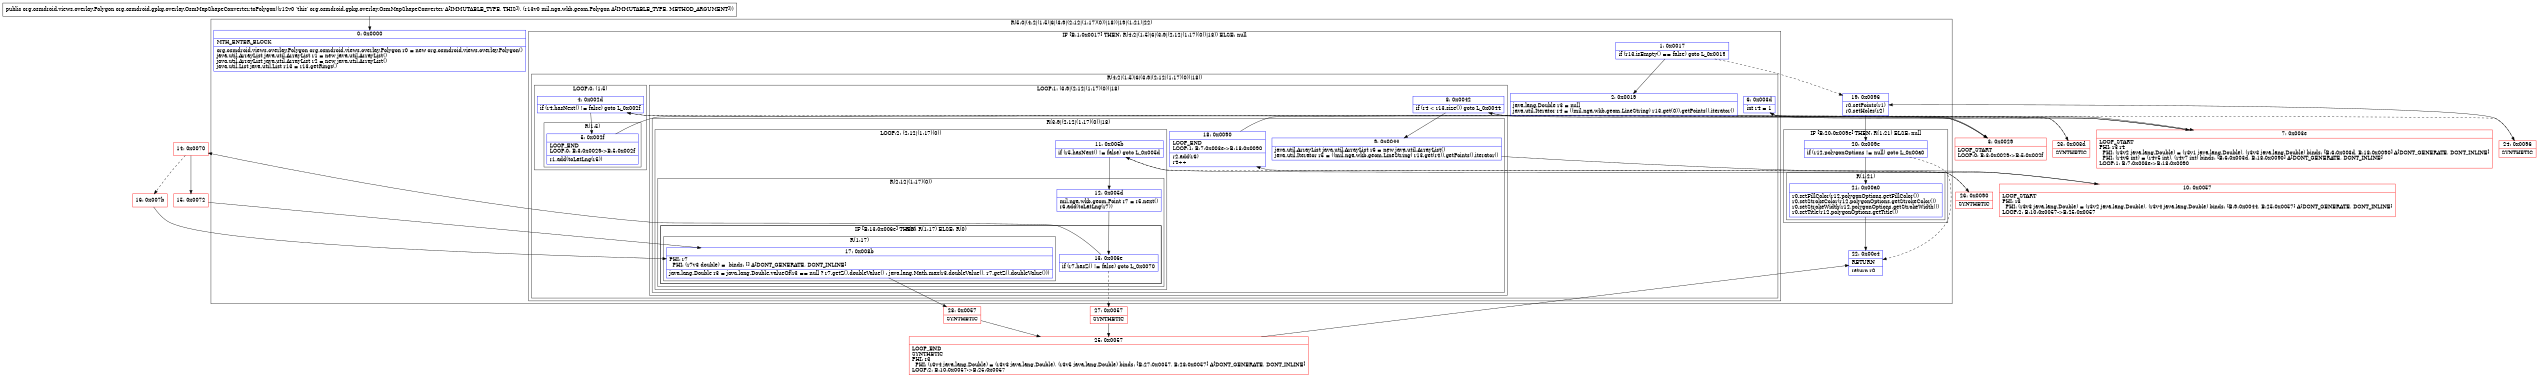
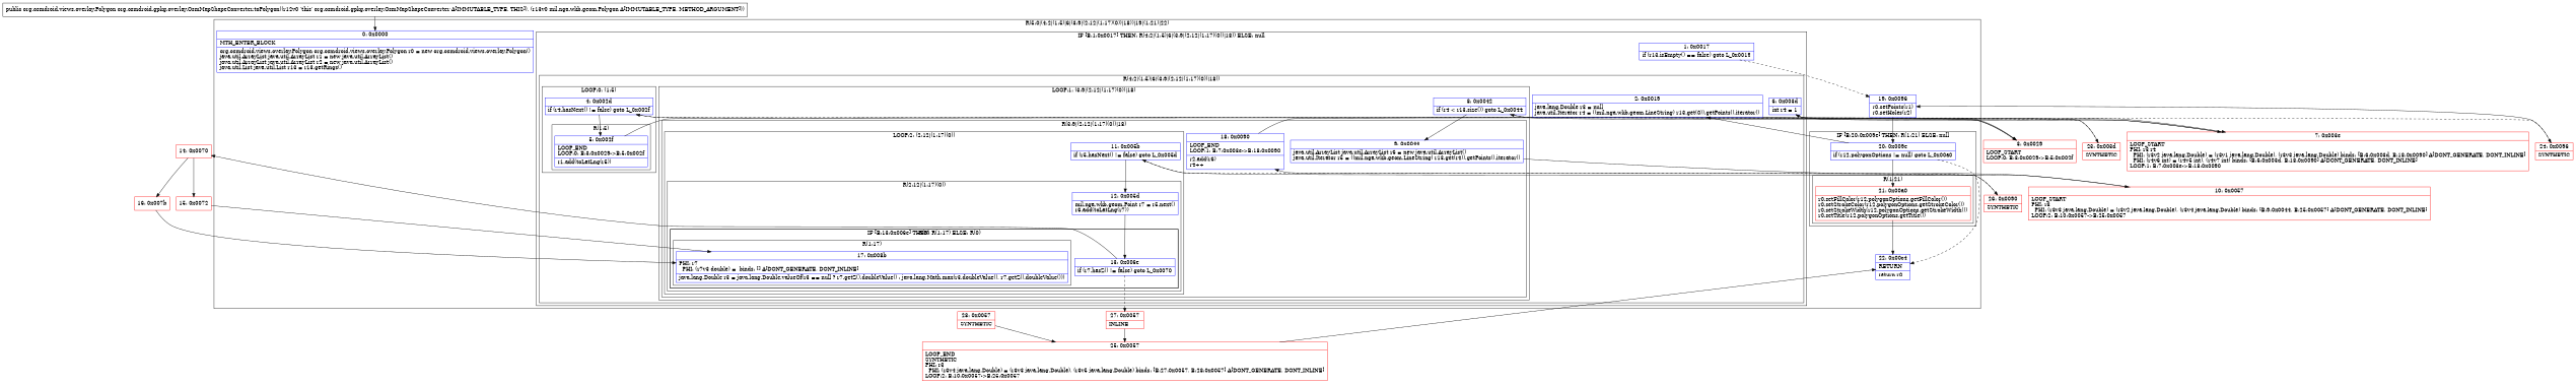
  digraph {
    node [color=blue shape=record]
    n1 [label="{5\:\ 0x002f|LOOP_END\lLOOP:0: B:3:0x0029\-\>B:5:0x002f\l|r1.add(toLatLng(r5))\l}"]
    n2 [label="{4\:\ 0x002d|if (r4.hasNext() != false) goto L_0x002f\l}"]
    n3 [label="{17\:\ 0x008b|PHI: r7 \l  PHI: (r7v3 double) =  binds: [] A[DONT_GENERATE, DONT_INLINE]\l|java.lang.Double r3 = java.lang.Double.valueOf(r3 == null ? r7.getZ().doubleValue() : java.lang.Math.max(r3.doubleValue(), r7.getZ().doubleValue()))\l}"]
    n4 [label="{13\:\ 0x006e|if (r7.hasZ() != false) goto L_0x0070\l}"]
    n5 [label="{12\:\ 0x005d|mil.nga.wkb.geom.Point r7 = r5.next()\lr6.add(toLatLng(r7))\l}"]
    n6 [label="{11\:\ 0x005b|if (r5.hasNext() != false) goto L_0x005d\l}"]
    n7 [label="{9\:\ 0x0044|java.util.ArrayList java.util.ArrayList r6 = new java.util.ArrayList()\ljava.util.Iterator r5 = ((mil.nga.wkb.geom.LineString) r13.get(r4)).getPoints().iterator()\l}"]
    n8 [label="{18\:\ 0x0090|LOOP_END\lLOOP:1: B:7:0x003e\-\>B:18:0x0090\l|r2.add(r6)\lr4++\l}"]
    n9 [label="{8\:\ 0x0042|if (r4 \< r13.size()) goto L_0x0044\l}"]
    n10 [label="{2\:\ 0x0019|java.lang.Double r3 = null\ljava.util.Iterator r4 = ((mil.nga.wkb.geom.LineString) r13.get(0)).getPoints().iterator()\l}"]
    n11 [label="{6\:\ 0x003d|int r4 = 1\l}"]
    n12 [label="{1\:\ 0x0017|if (r13.isEmpty() == false) goto L_0x0019\l}"]
-   n13 [label="{21\:\ 0x00a0|r0.setFillColor(r12.polygonOptions.getFillColor())\lr0.setStrokeColor(r12.polygonOptions.getStrokeColor())\lr0.setStrokeWidth(r12.polygonOptions.getStrokeWidth())\lr0.setTitle(r12.polygonOptions.getTitle())\l}"]
+   n13 [color=red label="{21\:\ 0x00a0|r0.setFillColor(r12.polygonOptions.getFillColor())\lr0.setStrokeColor(r12.polygonOptions.getStrokeColor())\lr0.setStrokeWidth(r12.polygonOptions.getStrokeWidth())\lr0.setTitle(r12.polygonOptions.getTitle())\l}"]
    n14 [label="{20\:\ 0x009e|if (r12.polygonOptions != null) goto L_0x00a0\l}"]
    n15 [label="{0\:\ 0x0000|MTH_ENTER_BLOCK\l|org.osmdroid.views.overlay.Polygon org.osmdroid.views.overlay.Polygon r0 = new org.osmdroid.views.overlay.Polygon()\ljava.util.ArrayList java.util.ArrayList r1 = new java.util.ArrayList()\ljava.util.ArrayList java.util.ArrayList r2 = new java.util.ArrayList()\ljava.util.List java.util.List r13 = r13.getRings()\l}"]
    n16 [label="{19\:\ 0x0096|r0.setPoints(r1)\lr0.setHoles(r2)\l}"]
    n17 [label="{22\:\ 0x00c4|RETURN\l|return r0\l}"]
    n18 [color=red label="{3\:\ 0x0029|LOOP_START\lLOOP:0: B:3:0x0029\-\>B:5:0x002f\l}"]
    n19 [color=red label="{23\:\ 0x003d|SYNTHETIC\l}"]
    n20 [color=red label="{28\:\ 0x0057|SYNTHETIC\l}"]
    n21 [color=red label="{14\:\ 0x0070}"]
-   n22 [color=red label="{27\:\ 0x0057|SYNTHETIC\l}"]
+   n22 [color=red label="{27\:\ 0x0057|INLINE\l}"]
    n23 [color=red label="{26\:\ 0x0090|SYNTHETIC\l}"]
    n24 [color=red label="{10\:\ 0x0057|LOOP_START\lPHI: r3 \l  PHI: (r3v3 java.lang.Double) = (r3v2 java.lang.Double), (r3v4 java.lang.Double) binds: [B:9:0x0044, B:25:0x0057] A[DONT_GENERATE, DONT_INLINE]\lLOOP:2: B:10:0x0057\-\>B:25:0x0057\l}"]
    n25 [color=red label="{7\:\ 0x003e|LOOP_START\lPHI: r3 r4 \l  PHI: (r3v2 java.lang.Double) = (r3v1 java.lang.Double), (r3v3 java.lang.Double) binds: [B:6:0x003d, B:18:0x0090] A[DONT_GENERATE, DONT_INLINE]\l  PHI: (r4v6 int) = (r4v5 int), (r4v7 int) binds: [B:6:0x003d, B:18:0x0090] A[DONT_GENERATE, DONT_INLINE]\lLOOP:1: B:7:0x003e\-\>B:18:0x0090\l}"]
    n26 [color=red label="{24\:\ 0x0096|SYNTHETIC\l}"]
    n27 [color=red label="{15\:\ 0x0072}"]
    n28 [color=red label="{16\:\ 0x007b}"]
    n29 [color=red label="{25\:\ 0x0057|LOOP_END\lSYNTHETIC\lPHI: r3 \l  PHI: (r3v4 java.lang.Double) = (r3v3 java.lang.Double), (r3v5 java.lang.Double) binds: [B:27:0x0057, B:28:0x0057] A[DONT_GENERATE, DONT_INLINE]\lLOOP:2: B:10:0x0057\-\>B:25:0x0057\l}"]
    n30 [label="{public org.osmdroid.views.overlay.Polygon org.osmdroid.gpkg.overlay.OsmMapShapeConverter.toPolygon((r12v0 'this' org.osmdroid.gpkg.overlay.OsmMapShapeConverter A[IMMUTABLE_TYPE, THIS]), (r13v0 mil.nga.wkb.geom.Polygon A[IMMUTABLE_TYPE, METHOD_ARGUMENT])) }" color=""]
    subgraph cluster_1 {
      label="R(5:0|(4:2|(1:5)|6|(3:9|(2:12|(1:17)(0))|18))|19|(1:21)|22)"
      n15
      n16
      n17
      subgraph cluster_2 {
        label="IF [B:1:0x0017] THEN: R(4:2|(1:5)|6|(3:9|(2:12|(1:17)(0))|18)) ELSE: null"
        n12
        subgraph cluster_3 {
          label="R(4:2|(1:5)|6|(3:9|(2:12|(1:17)(0))|18))"
          n10
          n11
          subgraph cluster_4 {
            label="LOOP:0: (1:5)"
            n2
            subgraph cluster_5 {
              label="R(1:5)"
              n1
            }
          }
          subgraph cluster_6 {
            label="LOOP:1: (3:9|(2:12|(1:17)(0))|18)"
            n9
            subgraph cluster_7 {
              label="R(3:9|(2:12|(1:17)(0))|18)"
              n7
              n8
              subgraph cluster_8 {
                label="LOOP:2: (2:12|(1:17)(0))"
                n6
                subgraph cluster_9 {
                  label="R(2:12|(1:17)(0))"
                  n5
                  subgraph cluster_10 {
                    label="IF [B:13:0x006e] THEN: R(1:17) ELSE: R(0)"
                    n4
                    subgraph cluster_11 {
                      label="R(1:17)"
                      n3
                    }
                    subgraph cluster_12 {
                      label="R(0)"
                    }
                  }
                }
              }
            }
          }
        }
      }
      subgraph cluster_13 {
        label="IF [B:20:0x009e] THEN: R(1:21) ELSE: null"
        n14
        subgraph cluster_14 {
          label="R(1:21)"
          n13
        }
      }
    }
    n1 -> n18
    n2 -> n1
    n2 -> n19 [style=dashed]
-   n3 -> n20
    n4 -> n21
    n4 -> n22 [style=dashed]
    n5 -> n4
    n6 -> n5
    n6 -> n23 [style=dashed]
    n7 -> n24
    n8 -> n25
    n9 -> n7
    n9 -> n26 [style=dashed]
    n10 -> n18
    n11 -> n25
-   n12 -> n10
+   n14 -> n10
    n12 -> n16 [style=dashed]
    n13 -> n17
    n14 -> n13
    n14 -> n17 [style=dashed]
    n16 -> n14
    n18 -> n2
    n19 -> n11
    n20 -> n29
    n21 -> n27
-   n21 -> n28 [style=dashed]
+   n21 -> n28
    n22 -> n29
    n23 -> n8
    n24 -> n6
    n25 -> n9
    n26 -> n16
    n27 -> n3
    n28 -> n3
    n29 -> n17
    n30 -> n15
  }
